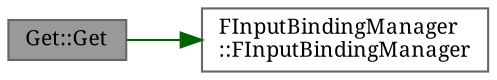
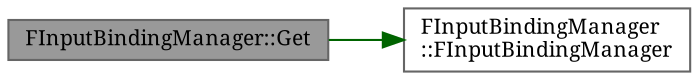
  digraph {
    rankdir=LR
    fontname="Noto Serif"
    node [fontname="Noto Serif" fontsize=10 shape=box style=filled]
-   n1 [color=gray40 fillcolor=grey60 fontcolor=black height=0.2 label="Get::Get" width=0.4]
+   n1 [color=gray40 fillcolor=grey60 fontcolor=black height=0.2 label="FInputBindingManager::Get" width=0.4]
    n2 [color=grey40 fillcolor=white height=0.2 label="FInputBindingManager\l::FInputBindingManager" width=0.4]
    n1 -> n2 [color=darkgreen fontname="Noto Serif" fontsize=10 labelfontname=Helvetica labelfontsize=10 style=solid]
  }
